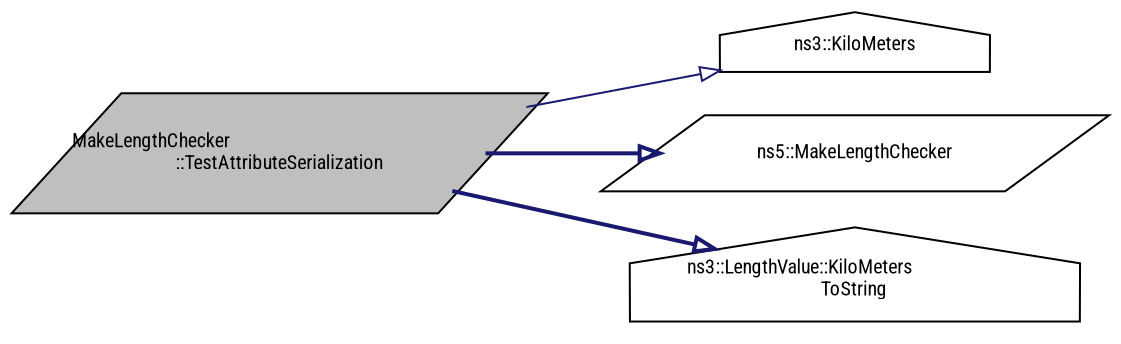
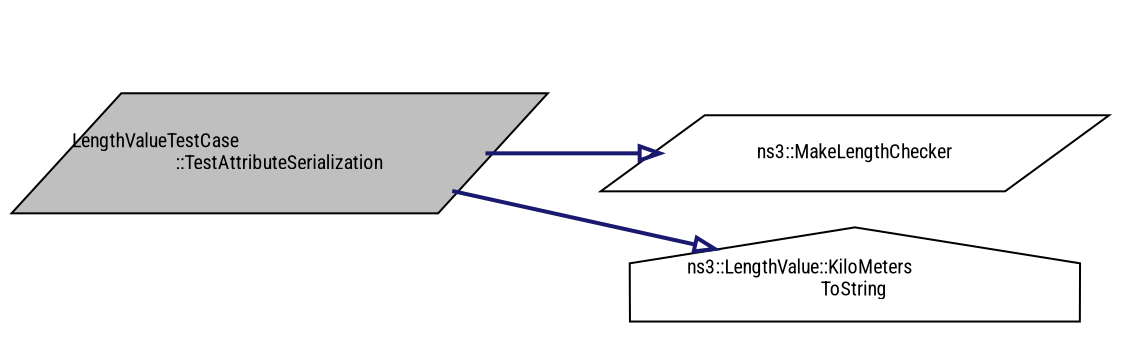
  digraph {
    fontname="Roboto Condensed"
    rankdir=LR
    node [color=black fillcolor=white fontname="Roboto Condensed" fontsize=10 shape=parallelogram style=filled]
    edge [arrowhead=onormal color=midnightblue fontname="Roboto Condensed" fontsize=10 labelfontname=Helvetica labelfontsize=10 style=bold]
-   n1 [fillcolor=grey75 fontcolor=black height=0.2 label="MakeLengthChecker\l::TestAttributeSerialization" width=0.4]
-   n2 [height=0.2 label="ns3::KiloMeters" shape=house width=0.4]
-   n3 [height=0.2 label="ns5::MakeLengthChecker" width=0.4]
+   n1 [fillcolor=grey75 fontcolor=black height=0.2 label="LengthValueTestCase\l::TestAttributeSerialization" width=0.4]
+   n3 [height=0.2 label="ns3::MakeLengthChecker" width=0.4]
    n4 [height=0.2 label="ns3::LengthValue::KiloMeters\lToString" shape=house width=0.4]
-   n1 -> n2 [style=solid]
    n1 -> n3
    n1 -> n4
  }
